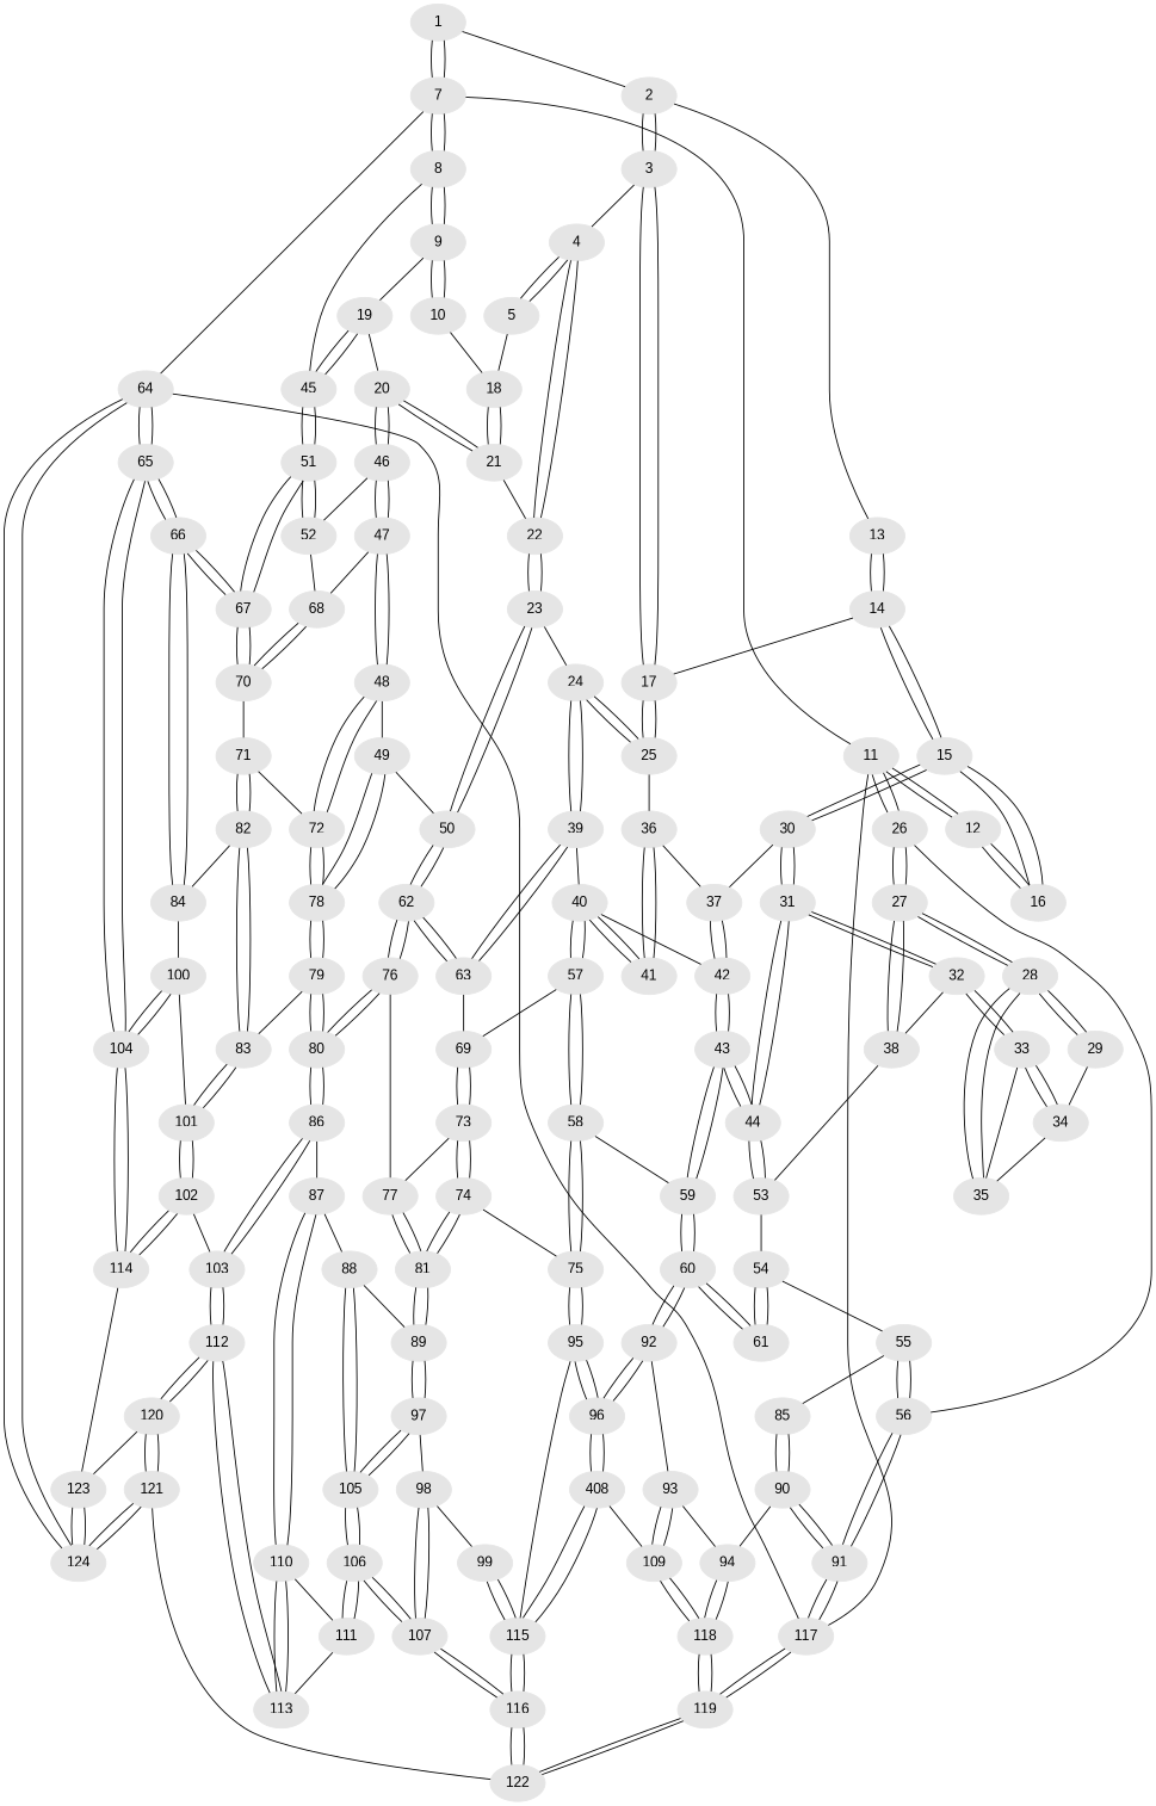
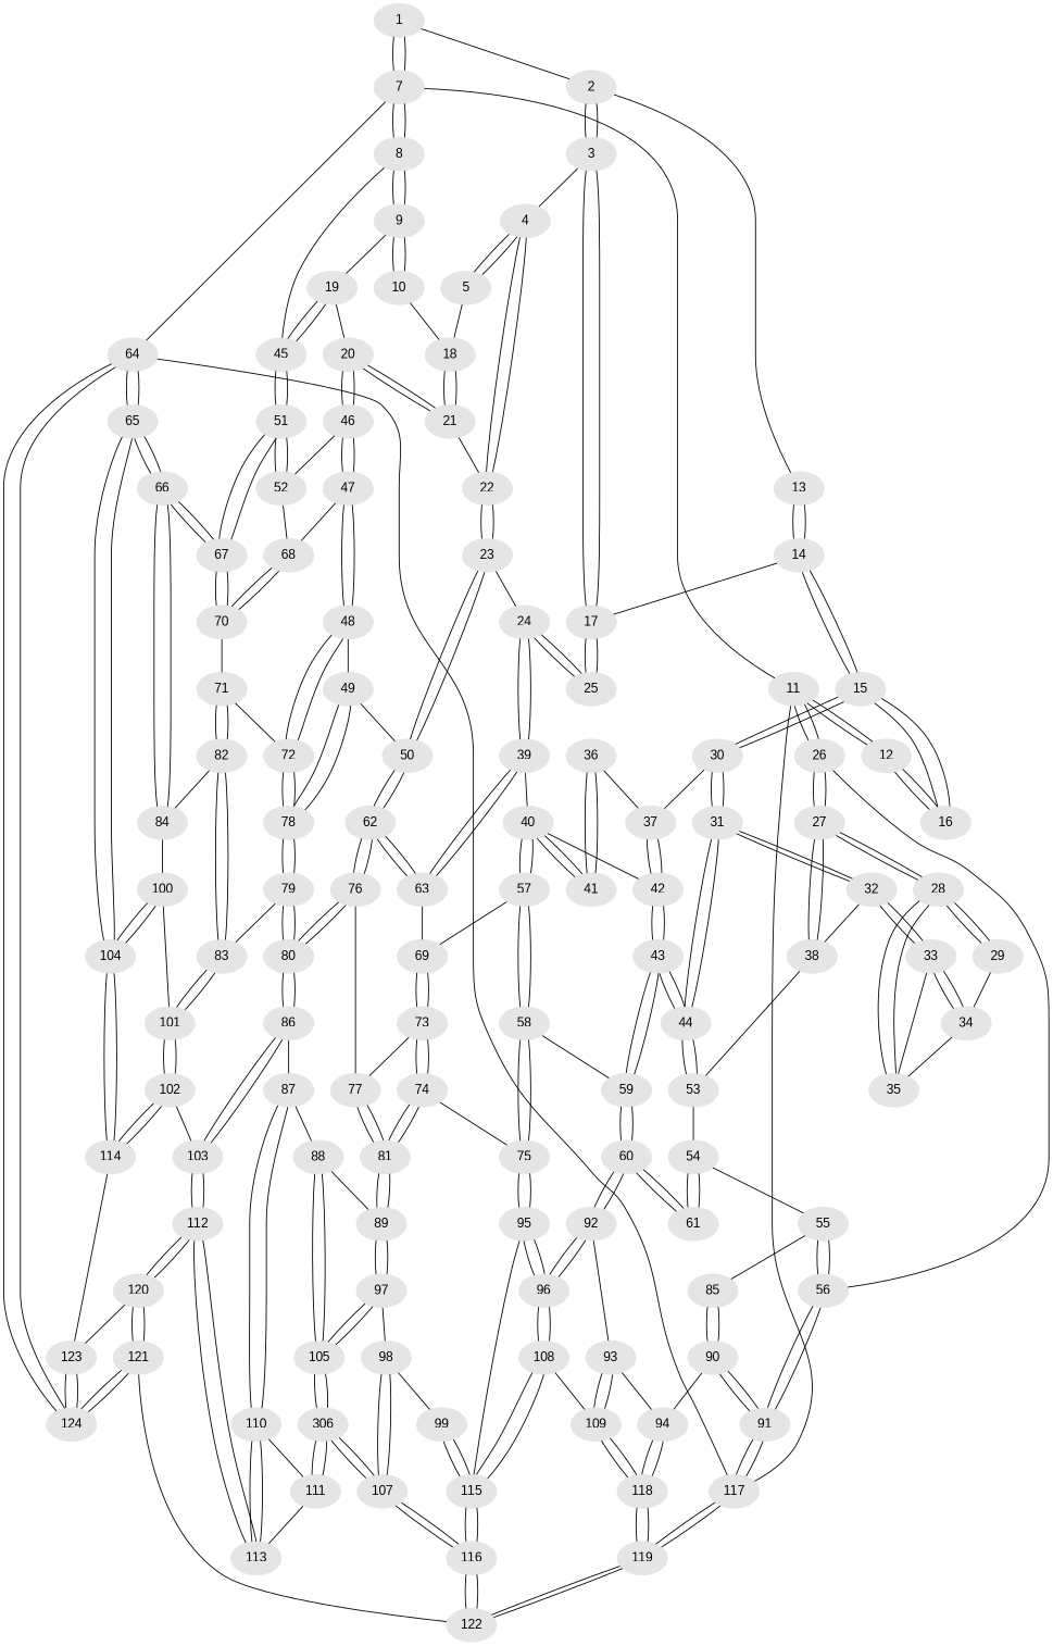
  graph {
    fontname="Liberation Sans"
    node [color=gray90 fontname="Liberation Sans" style=filled]
    edge [fontname="Liberation Sans"]
    1
    2
    7
    3
    13
    8
    11
    64
    4
    17
    14
    5
    22
    25
    18
    23
    21
    10
    9
    45
    12
    26
    117
    65
    124
    19
    51
    20
    16
    27
    56
    119
    15
    30
    31
    37
    36
    46
    47
    52
    24
    50
    39
    62
    40
    63
    41
    28
    38
    91
    29
    35
    53
    34
    32
    44
    42
    33
    43
    54
    57
    69
    58
    59
    60
    67
    48
    68
    49
    72
    70
    78
    79
    76
    55
    61
    85
    90
    75
    73
    95
    92
    93
    96
    77
    80
    66
    104
    84
    114
    100
    71
    74
    82
    83
    81
    89
    115
    86
    101
    87
    103
    97
    102
    94
    88
    110
    112
    105
    111
    113
-   106
+   106 [label=306]
    98
    118
    109
-   108 [label=408]
+   108
    99
    107
    116
    123
    120
    122
    121
    1 -- 2
    1 -- 7
    1 -- 7
    2 -- 3
    2 -- 3
    2 -- 13
    7 -- 8
    7 -- 8
    7 -- 11
    7 -- 64
    3 -- 4
    3 -- 17
    3 -- 17
    13 -- 14
    13 -- 14
    8 -- 9
    8 -- 9
    8 -- 45
    11 -- 12
    11 -- 12
    11 -- 26
    11 -- 26
    11 -- 117
    64 -- 117
    64 -- 65
    64 -- 65
    64 -- 124
    64 -- 124
    4 -- 5
    4 -- 5
    4 -- 22
    4 -- 22
    17 -- 25
    17 -- 25
    14 -- 17
    14 -- 15
    14 -- 15
    5 -- 18
    22 -- 23
    22 -- 23
-   25 -- 36
    18 -- 21
    18 -- 21
    23 -- 24
    23 -- 50
    23 -- 50
    21 -- 22
    10 -- 18
    9 -- 10
    9 -- 10
    9 -- 19
    45 -- 51
    45 -- 51
    12 -- 16
    12 -- 16
    26 -- 27
    26 -- 27
    26 -- 56
    117 -- 119
    117 -- 119
    65 -- 66
    65 -- 66
    65 -- 104
    65 -- 104
    19 -- 45
    19 -- 45
    19 -- 20
    51 -- 52
    51 -- 52
    51 -- 67
    51 -- 67
    20 -- 21
    20 -- 21
    20 -- 46
    20 -- 46
    27 -- 28
    27 -- 28
    27 -- 38
    27 -- 38
    56 -- 91
    56 -- 91
    119 -- 122
    119 -- 122
    15 -- 16
    15 -- 16
    15 -- 30
    15 -- 30
    30 -- 31
    30 -- 31
    30 -- 37
    31 -- 32
    31 -- 32
    31 -- 44
    31 -- 44
    37 -- 42
    37 -- 42
    36 -- 37
    36 -- 41
    36 -- 41
    46 -- 47
    46 -- 47
    46 -- 52
    47 -- 48
    47 -- 48
    47 -- 68
    52 -- 68
    24 -- 25
    24 -- 25
    24 -- 39
    24 -- 39
    50 -- 62
    50 -- 62
    39 -- 40
    39 -- 63
    39 -- 63
    62 -- 63
    62 -- 63
    62 -- 76
    62 -- 76
    40 -- 41
    40 -- 41
    40 -- 42
    40 -- 57
    40 -- 57
    63 -- 69
    28 -- 29
    28 -- 29
    28 -- 35
    28 -- 35
    38 -- 53
    91 -- 117
    91 -- 117
    29 -- 34
    53 -- 54
    34 -- 35
    32 -- 38
    32 -- 33
    32 -- 33
    44 -- 53
    44 -- 53
    42 -- 43
    42 -- 43
    33 -- 35
    33 -- 34
    33 -- 34
    43 -- 44
    43 -- 44
    43 -- 59
    43 -- 59
    54 -- 55
    54 -- 61
    54 -- 61
    57 -- 69
    57 -- 58
    57 -- 58
    69 -- 73
    69 -- 73
    58 -- 59
    58 -- 75
    58 -- 75
    59 -- 60
    59 -- 60
    60 -- 61
    60 -- 61
    60 -- 92
    60 -- 92
    67 -- 70
    67 -- 70
    48 -- 49
    48 -- 72
    48 -- 72
    68 -- 70
    68 -- 70
    49 -- 50
    49 -- 78
    49 -- 78
    72 -- 78
    72 -- 78
    70 -- 71
    78 -- 79
    78 -- 79
    79 -- 80
    79 -- 80
    79 -- 83
    76 -- 77
    76 -- 80
    76 -- 80
    55 -- 56
    55 -- 56
    55 -- 85
    85 -- 90
    85 -- 90
    90 -- 91
    90 -- 91
    90 -- 94
    75 -- 95
    75 -- 95
    73 -- 77
    73 -- 74
    73 -- 74
    95 -- 96
    95 -- 96
    95 -- 115
    92 -- 93
    92 -- 96
    92 -- 96
    93 -- 94
    93 -- 109
    93 -- 109
    96 -- 108
    96 -- 108
    77 -- 81
    77 -- 81
    80 -- 86
    80 -- 86
    66 -- 67
    66 -- 67
    66 -- 84
    66 -- 84
    104 -- 114
    104 -- 114
    84 -- 100
    114 -- 123
    100 -- 104
    100 -- 104
    100 -- 101
    71 -- 72
    71 -- 82
    71 -- 82
    74 -- 75
    74 -- 81
    74 -- 81
    82 -- 84
    82 -- 83
    82 -- 83
    83 -- 101
    83 -- 101
    81 -- 89
    81 -- 89
    89 -- 97
    89 -- 97
    115 -- 116
    115 -- 116
    86 -- 87
    86 -- 103
    86 -- 103
    101 -- 102
    101 -- 102
    87 -- 88
    87 -- 110
    87 -- 110
    103 -- 112
    103 -- 112
    97 -- 105
    97 -- 105
    97 -- 98
    102 -- 114
    102 -- 114
    102 -- 103
    94 -- 118
    94 -- 118
    88 -- 89
    88 -- 105
    88 -- 105
    110 -- 111
    110 -- 113
    110 -- 113
    112 -- 113
    112 -- 113
    112 -- 120
    112 -- 120
    105 -- 106
    105 -- 106
    111 -- 113
    106 -- 111
    106 -- 111
    106 -- 107
    106 -- 107
    98 -- 99
    98 -- 107
    98 -- 107
    118 -- 119
    118 -- 119
    109 -- 118
    109 -- 118
    108 -- 115
    108 -- 115
    108 -- 109
    99 -- 115
    99 -- 115
    107 -- 116
    107 -- 116
    116 -- 122
    116 -- 122
    123 -- 124
    123 -- 124
    120 -- 123
    120 -- 121
    120 -- 121
    121 -- 124
    121 -- 124
    121 -- 122
  }
